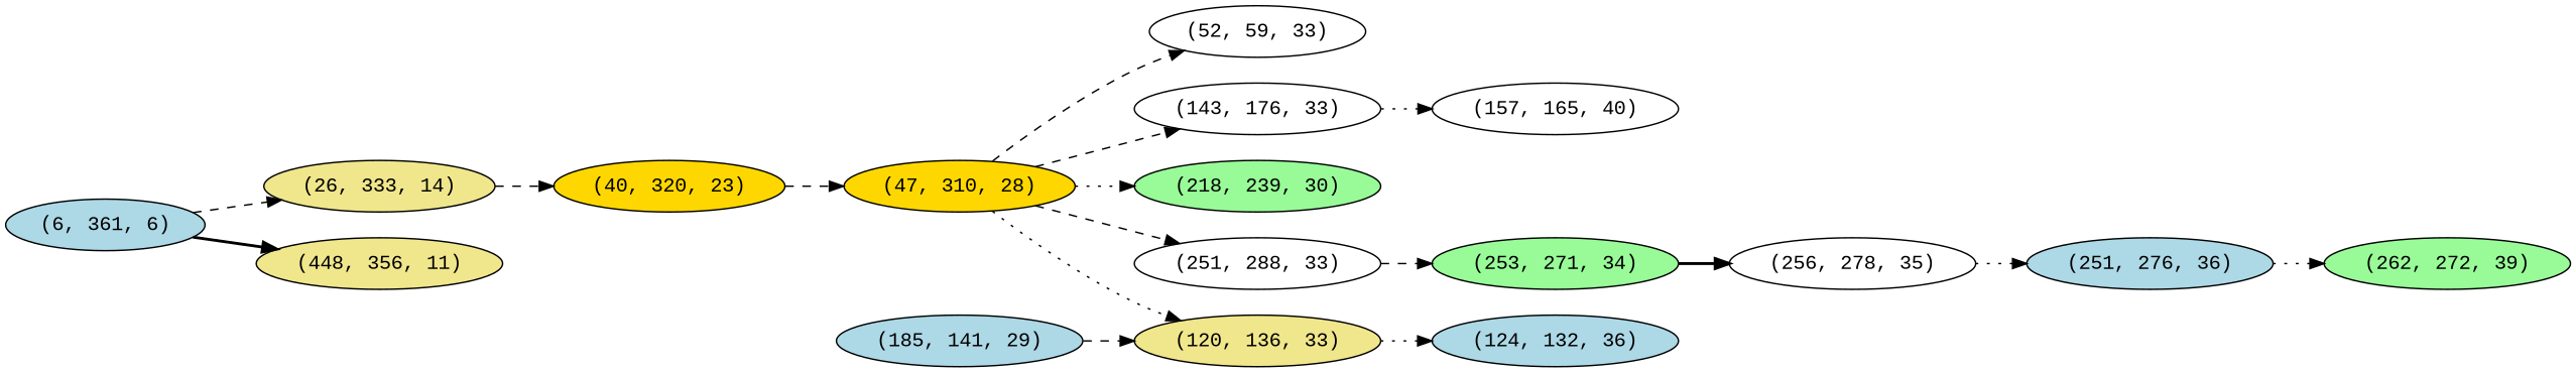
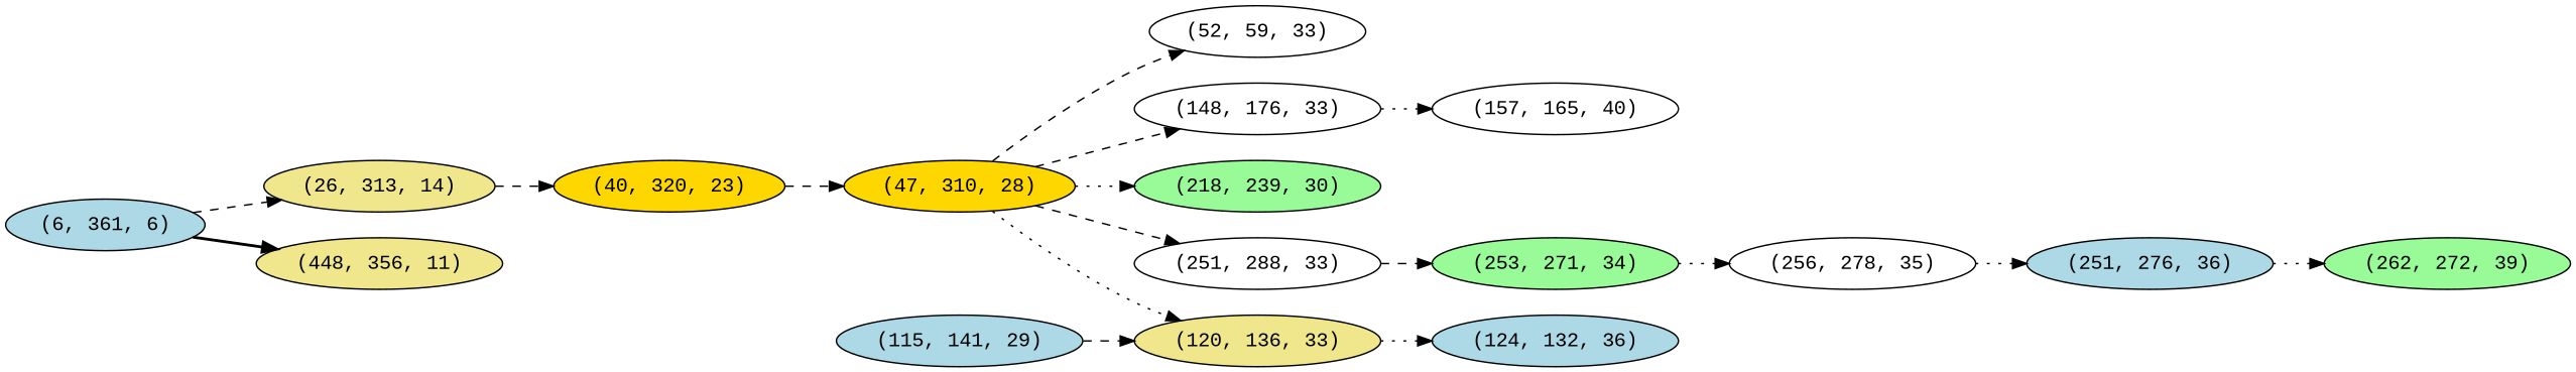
  digraph {
    fontname="Liberation Mono"
    rankdir=LR
    node [fillcolor=white fontname="Liberation Mono" style=filled]
    edge [fontname="Liberation Mono" style=dashed]
    "(6, 361, 6)" [fillcolor=lightblue]
-   "(26, 333, 14)" [fillcolor=khaki]
+   "(26, 333, 14)" [fillcolor=khaki label="(26, 313, 14)"]
    n3 [fillcolor=khaki label="(448, 356, 11)"]
    "(40, 320, 23)" [fillcolor=gold]
    "(47, 310, 28)" [fillcolor=gold]
    "(52, 59, 33)"
-   "(148, 176, 33)" [label="(143, 176, 33)"]
+   "(148, 176, 33)"
    n8 [fillcolor=palegreen label="(218, 239, 30)"]
    n9 [label="(251, 288, 33)"]
    "(120, 136, 33)" [fillcolor=khaki]
-   "(115, 141, 29)" [fillcolor=lightblue label="(185, 141, 29)"]
+   "(115, 141, 29)" [fillcolor=lightblue]
    "(157, 165, 40)"
    n13 [fillcolor=palegreen label="(253, 271, 34)"]
    "(124, 132, 36)" [fillcolor=lightblue]
    "(256, 278, 35)"
    n16 [fillcolor=lightblue label="(251, 276, 36)"]
    "(262, 272, 39)" [fillcolor=palegreen]
    "(6, 361, 6)" -> "(26, 333, 14)"
    "(6, 361, 6)" -> n3 [style=bold]
    "(26, 333, 14)" -> "(40, 320, 23)"
    "(40, 320, 23)" -> "(47, 310, 28)"
    "(47, 310, 28)" -> "(52, 59, 33)"
    "(47, 310, 28)" -> "(148, 176, 33)"
    "(47, 310, 28)" -> n8 [style=dotted]
    "(47, 310, 28)" -> n9
    "(47, 310, 28)" -> "(120, 136, 33)" [style=dotted]
    "(148, 176, 33)" -> "(157, 165, 40)" [style=dotted]
    n9 -> n13
    "(120, 136, 33)" -> "(124, 132, 36)" [style=dotted]
    "(115, 141, 29)" -> "(120, 136, 33)"
-   n13 -> "(256, 278, 35)" [style=bold]
+   n13 -> "(256, 278, 35)" [style=dotted]
    "(256, 278, 35)" -> n16 [style=dotted]
    n16 -> "(262, 272, 39)" [style=dotted]
  }
